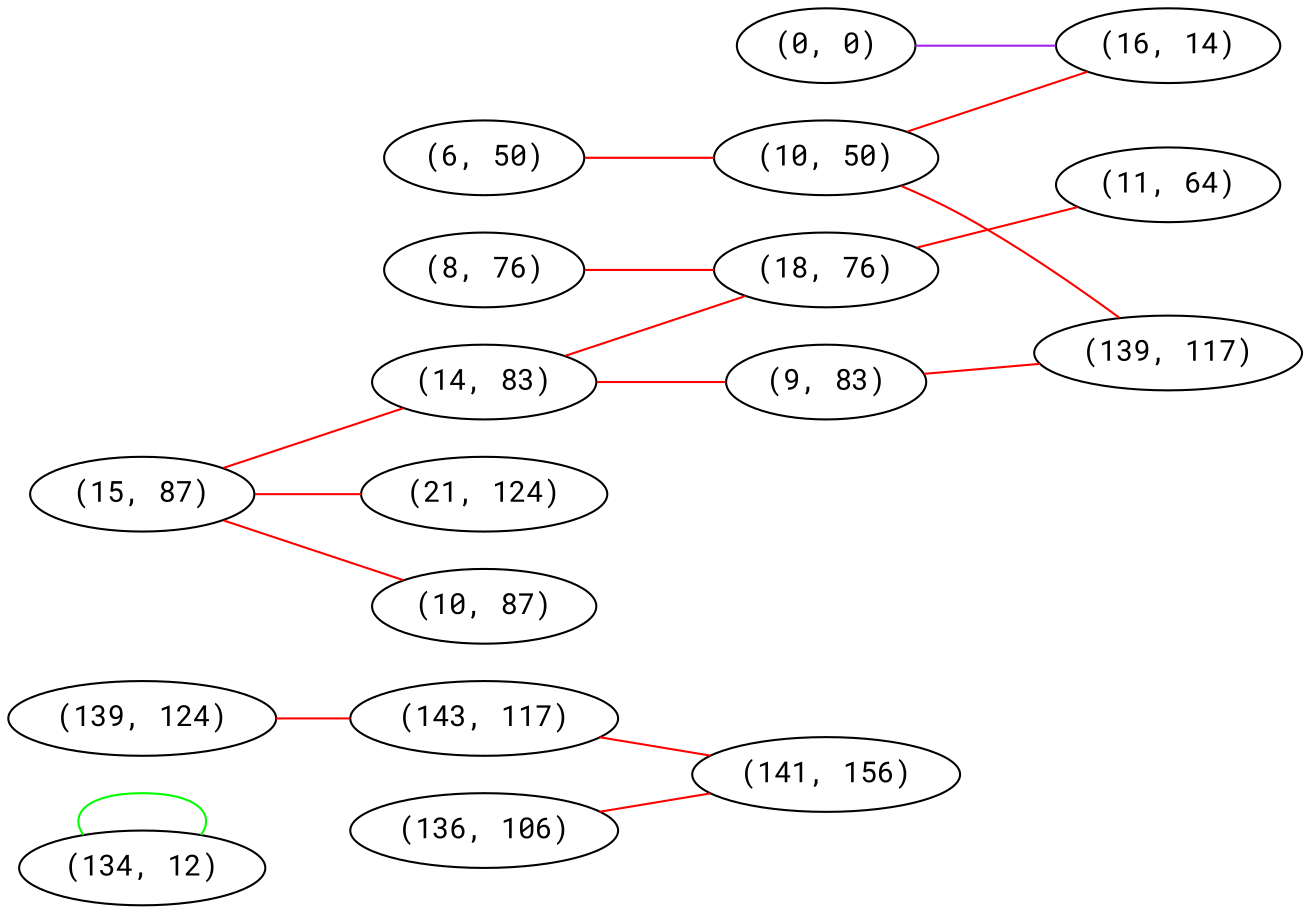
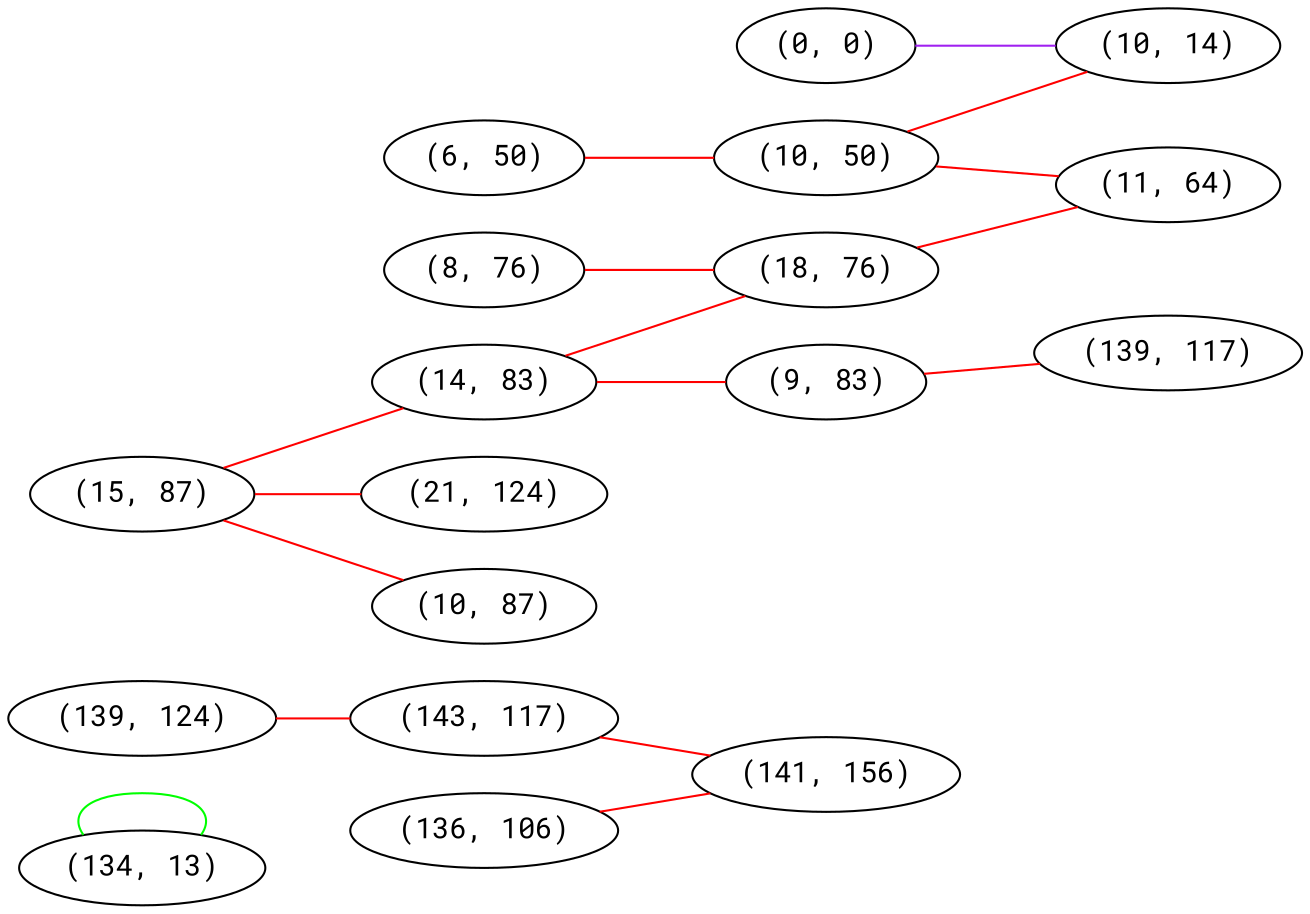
  graph {
    fontname="Roboto Mono"
    rankdir=LR
    node [fontname="Roboto Mono"]
    edge [color=red fontname="Roboto Mono" weight=1]
-   "(134, 13)" [label="(134, 12)"]
+   "(134, 13)"
    n2 [label="(141, 156)"]
    "(6, 50)"
    "(10, 50)"
-   "(10, 14)" [label="(16, 14)"]
+   "(10, 14)"
    "(11, 64)"
    "(15, 87)"
    "(14, 83)"
    "(21, 124)"
    "(10, 87)"
    n11 [label="(18, 76)"]
    "(9, 83)"
    "(8, 76)"
    "(139, 117)"
    "(139, 124)"
    "(143, 117)"
    "(136, 106)"
    "(0, 0)"
    "(134, 13)" -- "(134, 13)" [color=green weight=2]
    "(6, 50)" -- "(10, 50)"
    "(10, 50)" -- "(10, 14)"
-   "(10, 50)" -- "(139, 117)"
+   "(10, 50)" -- "(11, 64)"
    "(15, 87)" -- "(14, 83)"
    "(15, 87)" -- "(21, 124)"
    "(15, 87)" -- "(10, 87)"
    "(14, 83)" -- n11
    "(14, 83)" -- "(9, 83)"
    n11 -- "(11, 64)"
    "(9, 83)" -- "(139, 117)"
    "(8, 76)" -- n11
    "(139, 124)" -- "(143, 117)"
    "(143, 117)" -- n2
    "(136, 106)" -- n2
    "(0, 0)" -- "(10, 14)" [color=purple weight=4]
  }
